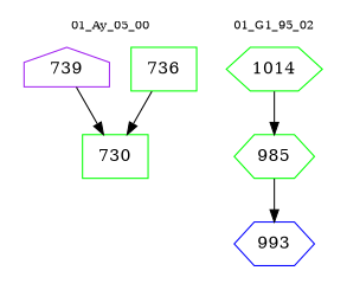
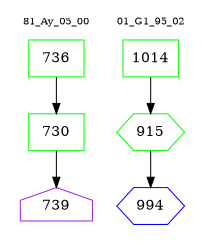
  digraph {
    node [color=green shape=hexagon]
    edge [color=black]
    n1 [label=736 shape=box]
    n2 [label=730 shape=box]
    n3 [color=purple label=739 shape=house]
-   n4 [label=1014]
-   n5 [label=985]
-   n6 [color=blue label=993]
+   n4 [label=1014 shape=box]
+   n5 [label=915]
+   n6 [color=blue label=994]
    subgraph cluster_1 {
      color=white
      fontsize=10
-     label="01_Ay_05_00"
+     label="81_Ay_05_00"
      n1
      n2
      n3
    }
    subgraph cluster_2 {
      color=white
      fontsize=10
      label="01_G1_95_02"
      n4
      n5
      n6
    }
    n1 -> n2
-   n3 -> n2
+   n2 -> n3
    n4 -> n5
    n5 -> n6
  }
